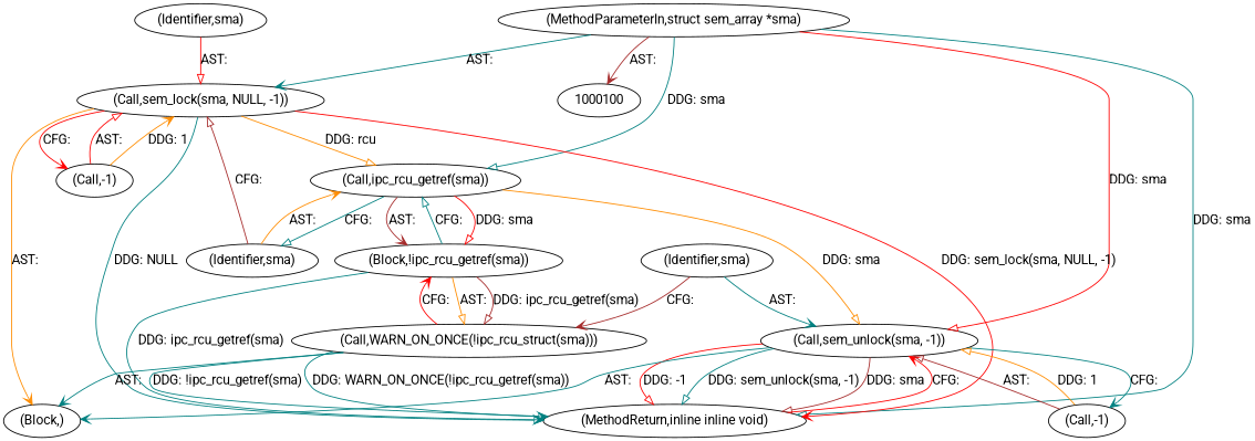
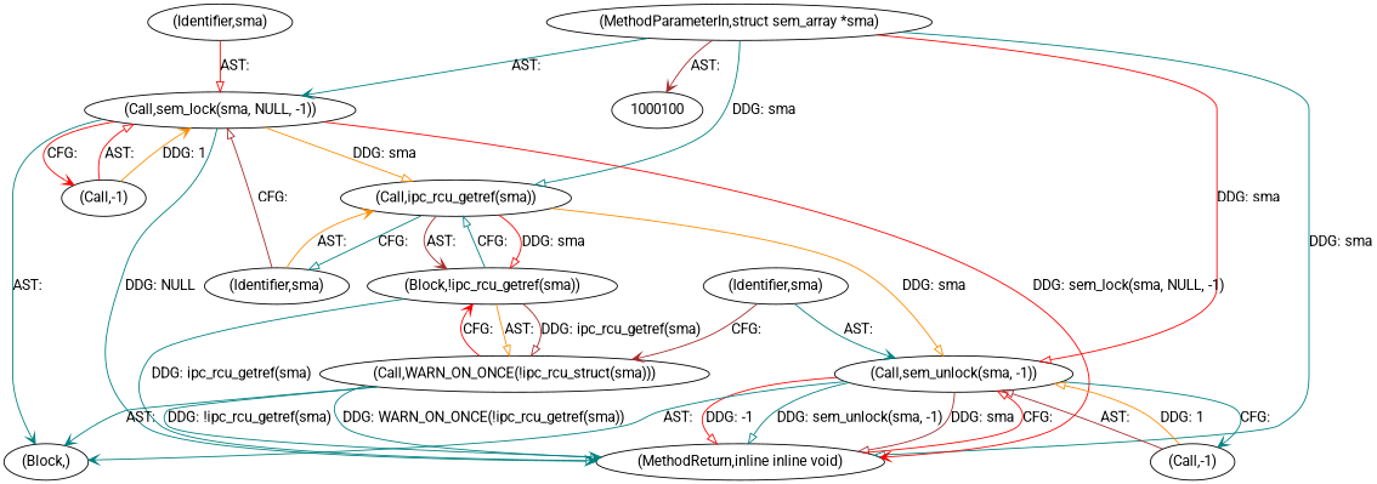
  digraph {
    fontname=Roboto
    node [fontname=Roboto]
    edge [arrowhead=onormal color=teal fontname=Roboto]
    n1 [label="(MethodParameterIn,struct sem_array *sma)"]
    n2 [label="(Call,sem_lock(sma, NULL, -1))"]
    n3 [label="(Call,ipc_rcu_getref(sma))"]
    n4 [label="(Call,sem_unlock(sma, -1))"]
    n5 [label="(MethodReturn,inline inline void)"]
    1000100
    n7 [label="(Block,)"]
    n8 [label="(Call,-1)"]
    n9 [label="(Block,!ipc_rcu_getref(sma))"]
    n10 [label="(Identifier,sma)"]
    n11 [label="(Call,-1)"]
    n12 [label="(Call,WARN_ON_ONCE(!ipc_rcu_struct(sma)))"]
    n13 [label="(Identifier,sma)"]
    n14 [label="(Identifier,sma)"]
    n1 -> n2 [arrowhead=vee label="AST: "]
    n1 -> n3 [label="DDG: sma"]
    n1 -> n4 [color=red label="DDG: sma"]
    n1 -> n5 [label="DDG: sma"]
    n1 -> 1000100 [arrowhead=vee color=brown label="AST: "]
-   n2 -> n3 [color=darkorange label="DDG: rcu"]
+   n2 -> n3 [color=darkorange label="DDG: sma"]
    n2 -> n5 [label="DDG: NULL"]
    n2 -> n5 [arrowhead=vee color=red label="DDG: sem_lock(sma, NULL, -1)"]
-   n2 -> n7 [arrowhead=vee color=darkorange label="AST: "]
+   n2 -> n7 [arrowhead=vee label="AST: "]
    n2 -> n8 [arrowhead=vee color=red label="CFG: "]
    n3 -> n4 [color=darkorange label="DDG: sma"]
    n3 -> n9 [arrowhead=vee color=brown label="AST: "]
    n3 -> n9 [color=red label="DDG: sma"]
    n3 -> n10 [label="CFG: "]
    n4 -> n5 [color=red label="DDG: -1"]
    n4 -> n5 [label="DDG: sem_unlock(sma, -1)"]
    n4 -> n5 [color=brown label="DDG: sma"]
    n4 -> n7 [arrowhead=vee label="AST: "]
    n4 -> n11 [arrowhead=vee label="CFG: "]
-   n5 -> n4 [arrowhead=vee color=red label="CFG: "]
+   n5 -> n4 [color=red label="CFG: "]
    n8 -> n2 [color=red label="AST: "]
    n8 -> n2 [arrowhead=vee color=darkorange label="DDG: 1"]
    n9 -> n3 [label="CFG: "]
    n9 -> n5 [arrowhead=vee label="DDG: ipc_rcu_getref(sma)"]
    n9 -> n12 [color=darkorange label="AST: "]
    n9 -> n12 [color=brown label="DDG: ipc_rcu_getref(sma)"]
    n10 -> n2 [color=brown label="CFG: "]
    n10 -> n3 [arrowhead=vee color=darkorange label="AST: "]
    n11 -> n4 [color=brown label="AST: "]
    n11 -> n4 [color=darkorange label="DDG: 1"]
    n12 -> n5 [arrowhead=vee label="DDG: WARN_ON_ONCE(!ipc_rcu_getref(sma))"]
    n12 -> n5 [label="DDG: !ipc_rcu_getref(sma)"]
    n12 -> n7 [arrowhead=vee label="AST: "]
    n12 -> n9 [arrowhead=vee color=red label="CFG: "]
    n13 -> n2 [color=red label="AST: "]
    n14 -> n4 [arrowhead=vee label="AST: "]
    n14 -> n12 [arrowhead=vee color=brown label="CFG: "]
  }
